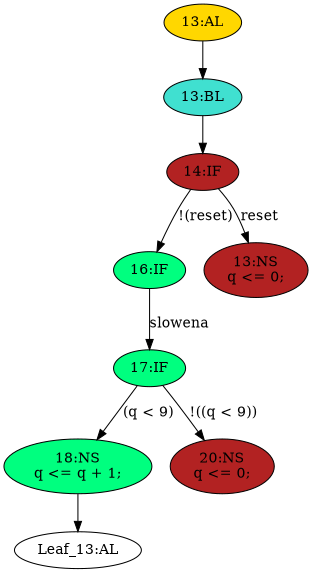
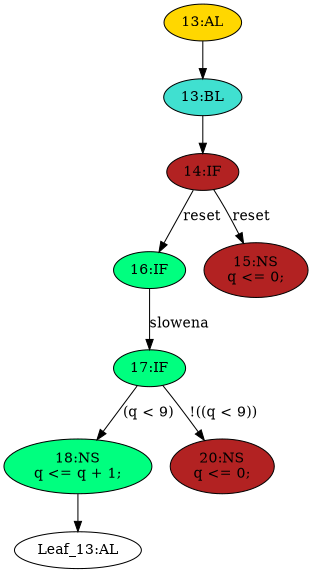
  strict digraph {
    node [fillcolor=springgreen statements="[]" style=filled typ=IfStatement]
    edge [cond="[]" lineno=None]
    n1 [ast="<pyverilog.vparser.ast.IfStatement object at 0x7fd43e4d8310>" label="16:IF"]
    n2 [ast="<pyverilog.vparser.ast.IfStatement object at 0x7fd43e4d8490>" label="17:IF"]
    n3 [ast="<pyverilog.vparser.ast.NonblockingSubstitution object at 0x7fd43e4d8650>" label="18:NS\nq <= q + 1;" statements="[<pyverilog.vparser.ast.NonblockingSubstitution object at 0x7fd43e4d8650>]" typ=NonblockingSubstitution]
    n4 [ast="<pyverilog.vparser.ast.NonblockingSubstitution object at 0x7fd43e4d84d0>" fillcolor=firebrick label="20:NS\nq <= 0;" statements="[<pyverilog.vparser.ast.NonblockingSubstitution object at 0x7fd43e4d84d0>]" typ=NonblockingSubstitution]
    n5 [def_var="['q']" label="Leaf_13:AL" fillcolor="" statements="" style="" typ=""]
    n6 [ast="<pyverilog.vparser.ast.Always object at 0x7fd43e4d8910>" clk_sens=True fillcolor=gold label="13:AL" sens="['clk']" typ=Always use_var="['reset', 'q', 'slowena']"]
    n7 [ast="<pyverilog.vparser.ast.Block object at 0x7fd43e4d8a10>" fillcolor=turquoise label="13:BL" typ=Block]
    n8 [ast="<pyverilog.vparser.ast.IfStatement object at 0x7fd43e4d8a50>" fillcolor=firebrick label="14:IF"]
-   n9 [ast="<pyverilog.vparser.ast.NonblockingSubstitution object at 0x7fd43e4d8a90>" fillcolor=firebrick label="13:NS\nq <= 0;" statements="[<pyverilog.vparser.ast.NonblockingSubstitution object at 0x7fd43e4d8a90>]" typ=NonblockingSubstitution]
+   n9 [ast="<pyverilog.vparser.ast.NonblockingSubstitution object at 0x7fd43e4d8a90>" fillcolor=firebrick label="15:NS\nq <= 0;" statements="[<pyverilog.vparser.ast.NonblockingSubstitution object at 0x7fd43e4d8a90>]" typ=NonblockingSubstitution]
    n1 -> n2 [cond="['slowena']" label=slowena lineno=16]
    n2 -> n3 [cond="['q']" label="(q < 9)" lineno=17]
    n2 -> n4 [cond="['q']" label="!((q < 9))" lineno=17]
    n3 -> n5
    n6 -> n7
    n7 -> n8
-   n8 -> n1 [cond="['reset']" label="!(reset)" lineno=14]
+   n8 -> n1 [cond="['reset']" label=reset lineno=14]
    n8 -> n9 [cond="['reset']" label=reset lineno=14]
  }
